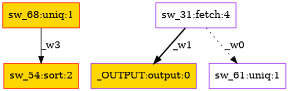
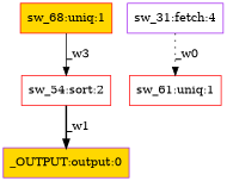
  digraph {
    node [color=purple fillcolor=gold shape=box style=filled]
    n1 [color=red label="sw_68:uniq:1"]
-   n2 [color=red label="sw_54:sort:2"]
+   n2 [color=red fillcolor=white label="sw_54:sort:2"]
    n3 [label="_OUTPUT:output:0"]
-   n4 [fillcolor=white label="sw_61:uniq:1"]
+   n4 [color=red fillcolor=white label="sw_61:uniq:1"]
    n5 [fillcolor=white label="sw_31:fetch:4"]
    n1 -> n2 [label=_w3 style=solid]
-   n5 -> n3 [label=_w1 style=bold]
+   n2 -> n3 [label=_w1 style=bold]
    n5 -> n4 [label=_w0 style=dotted]
  }
